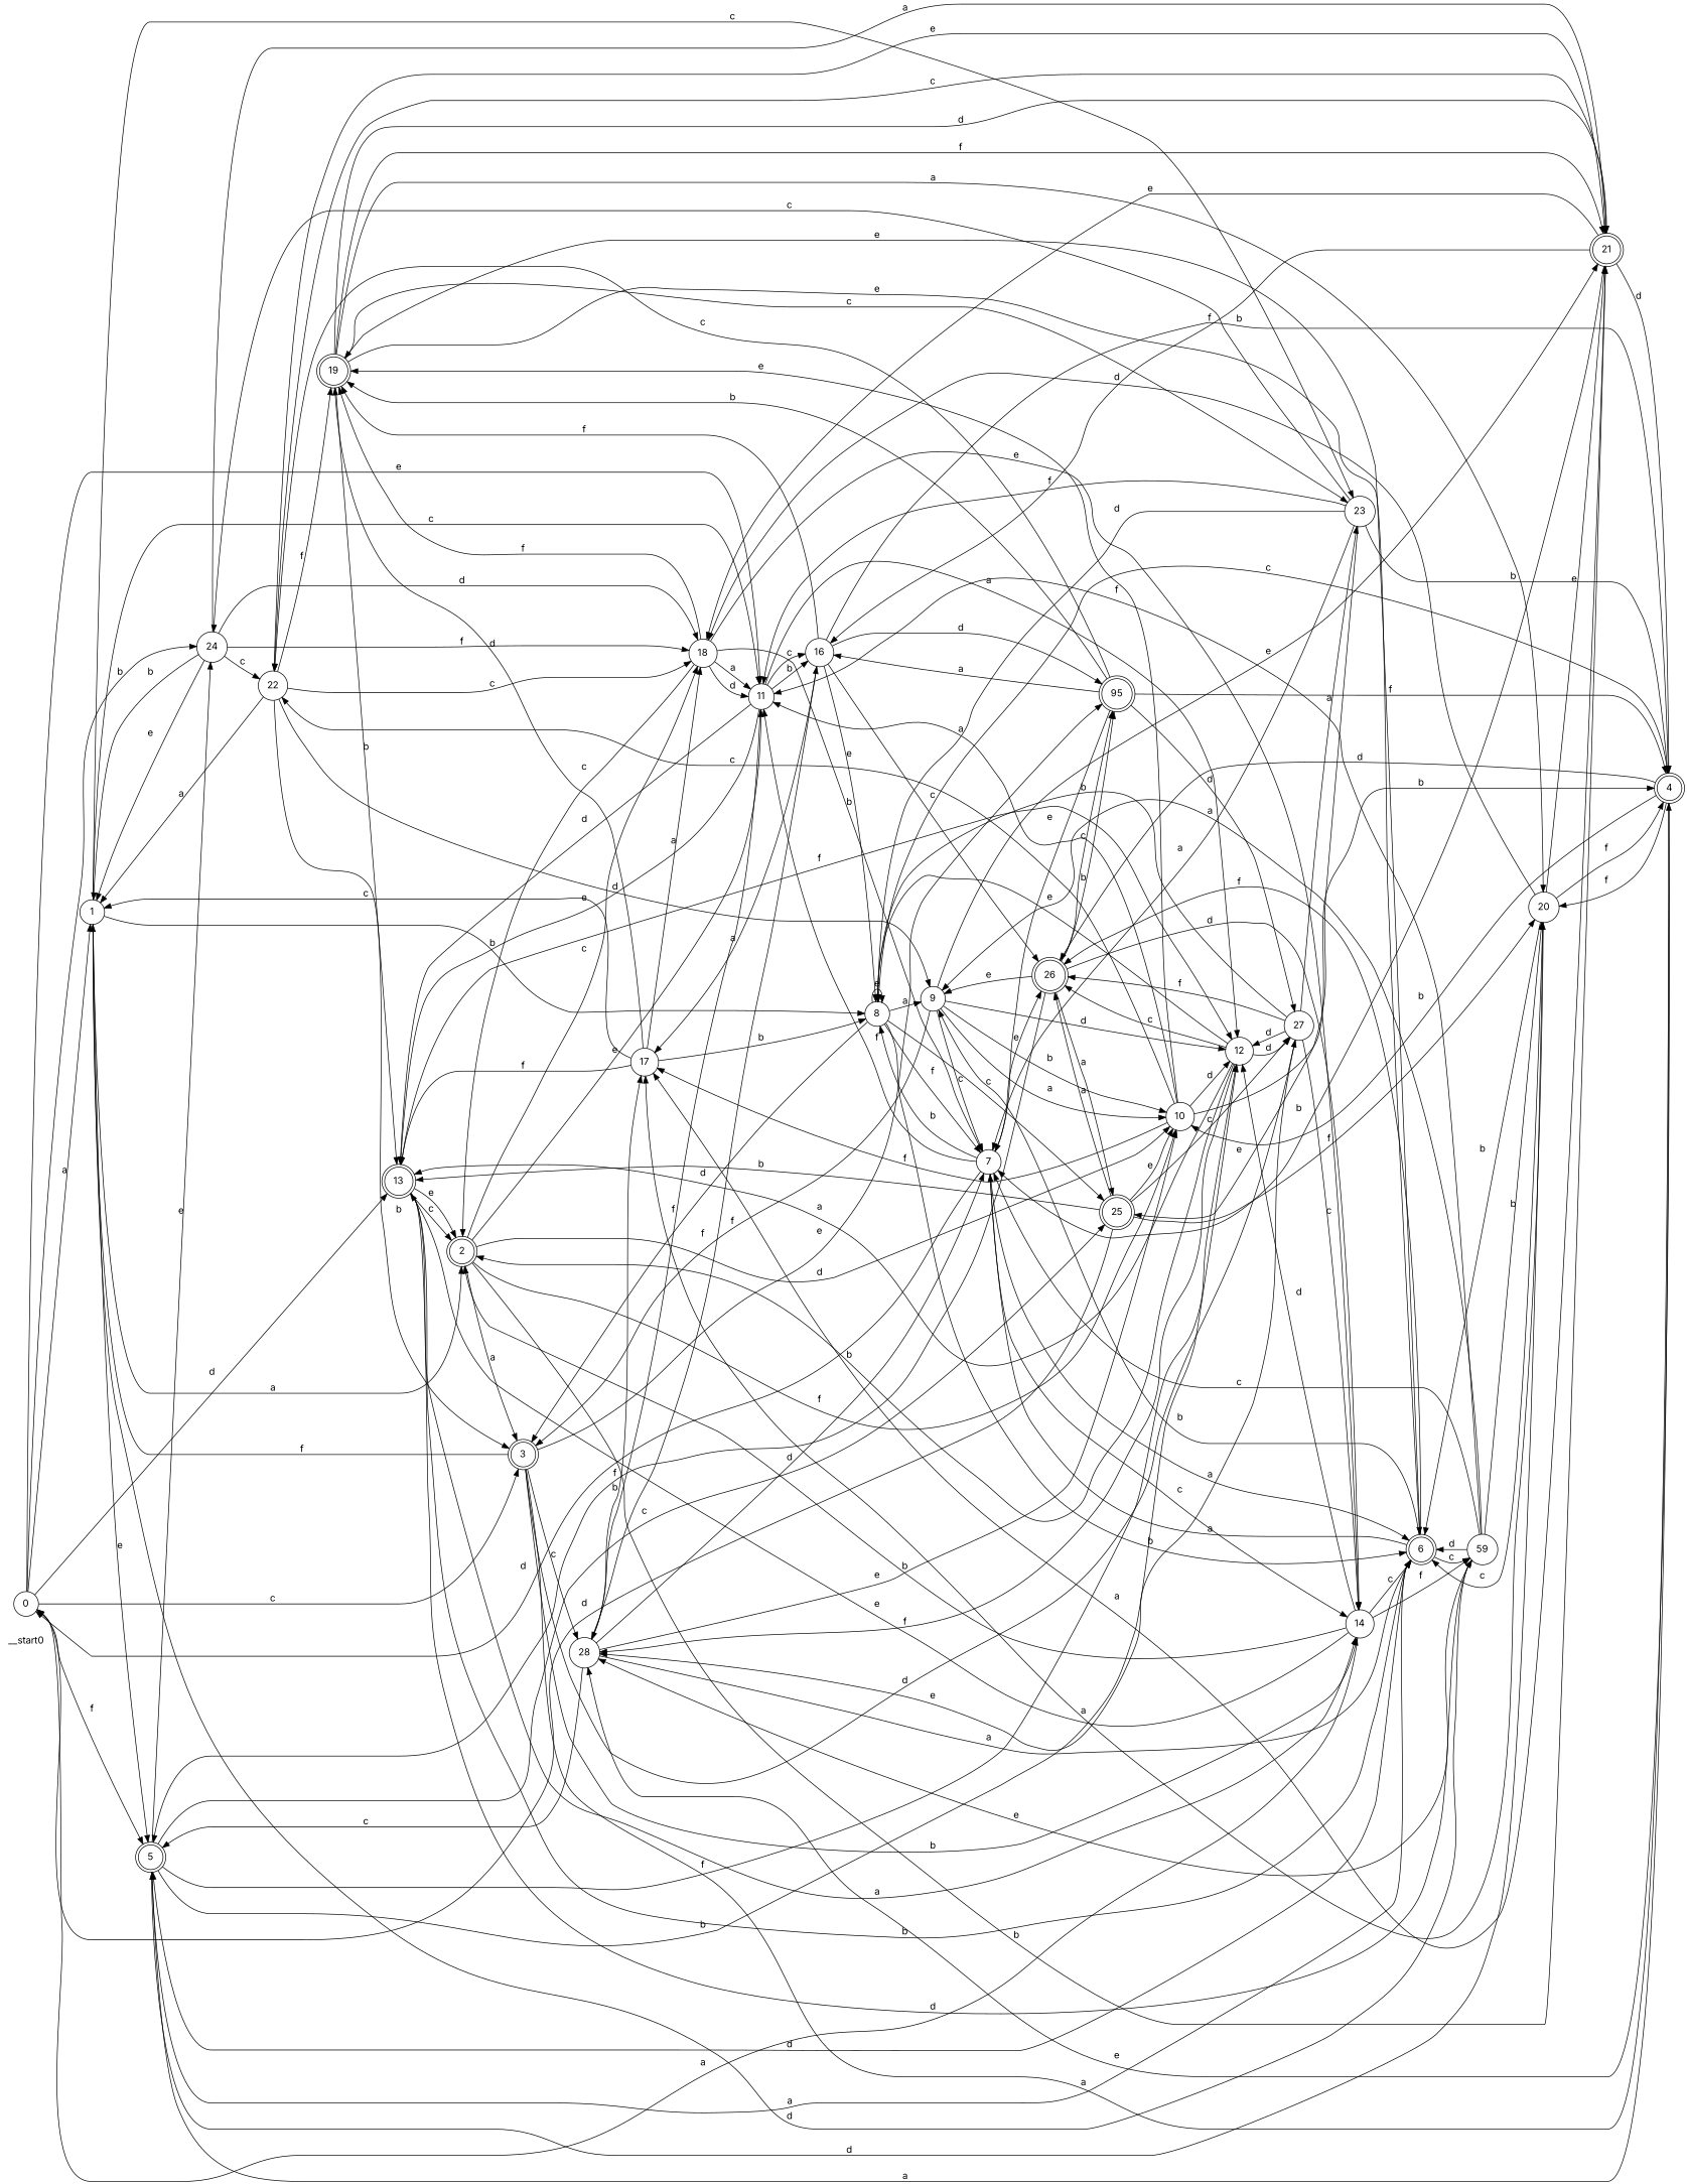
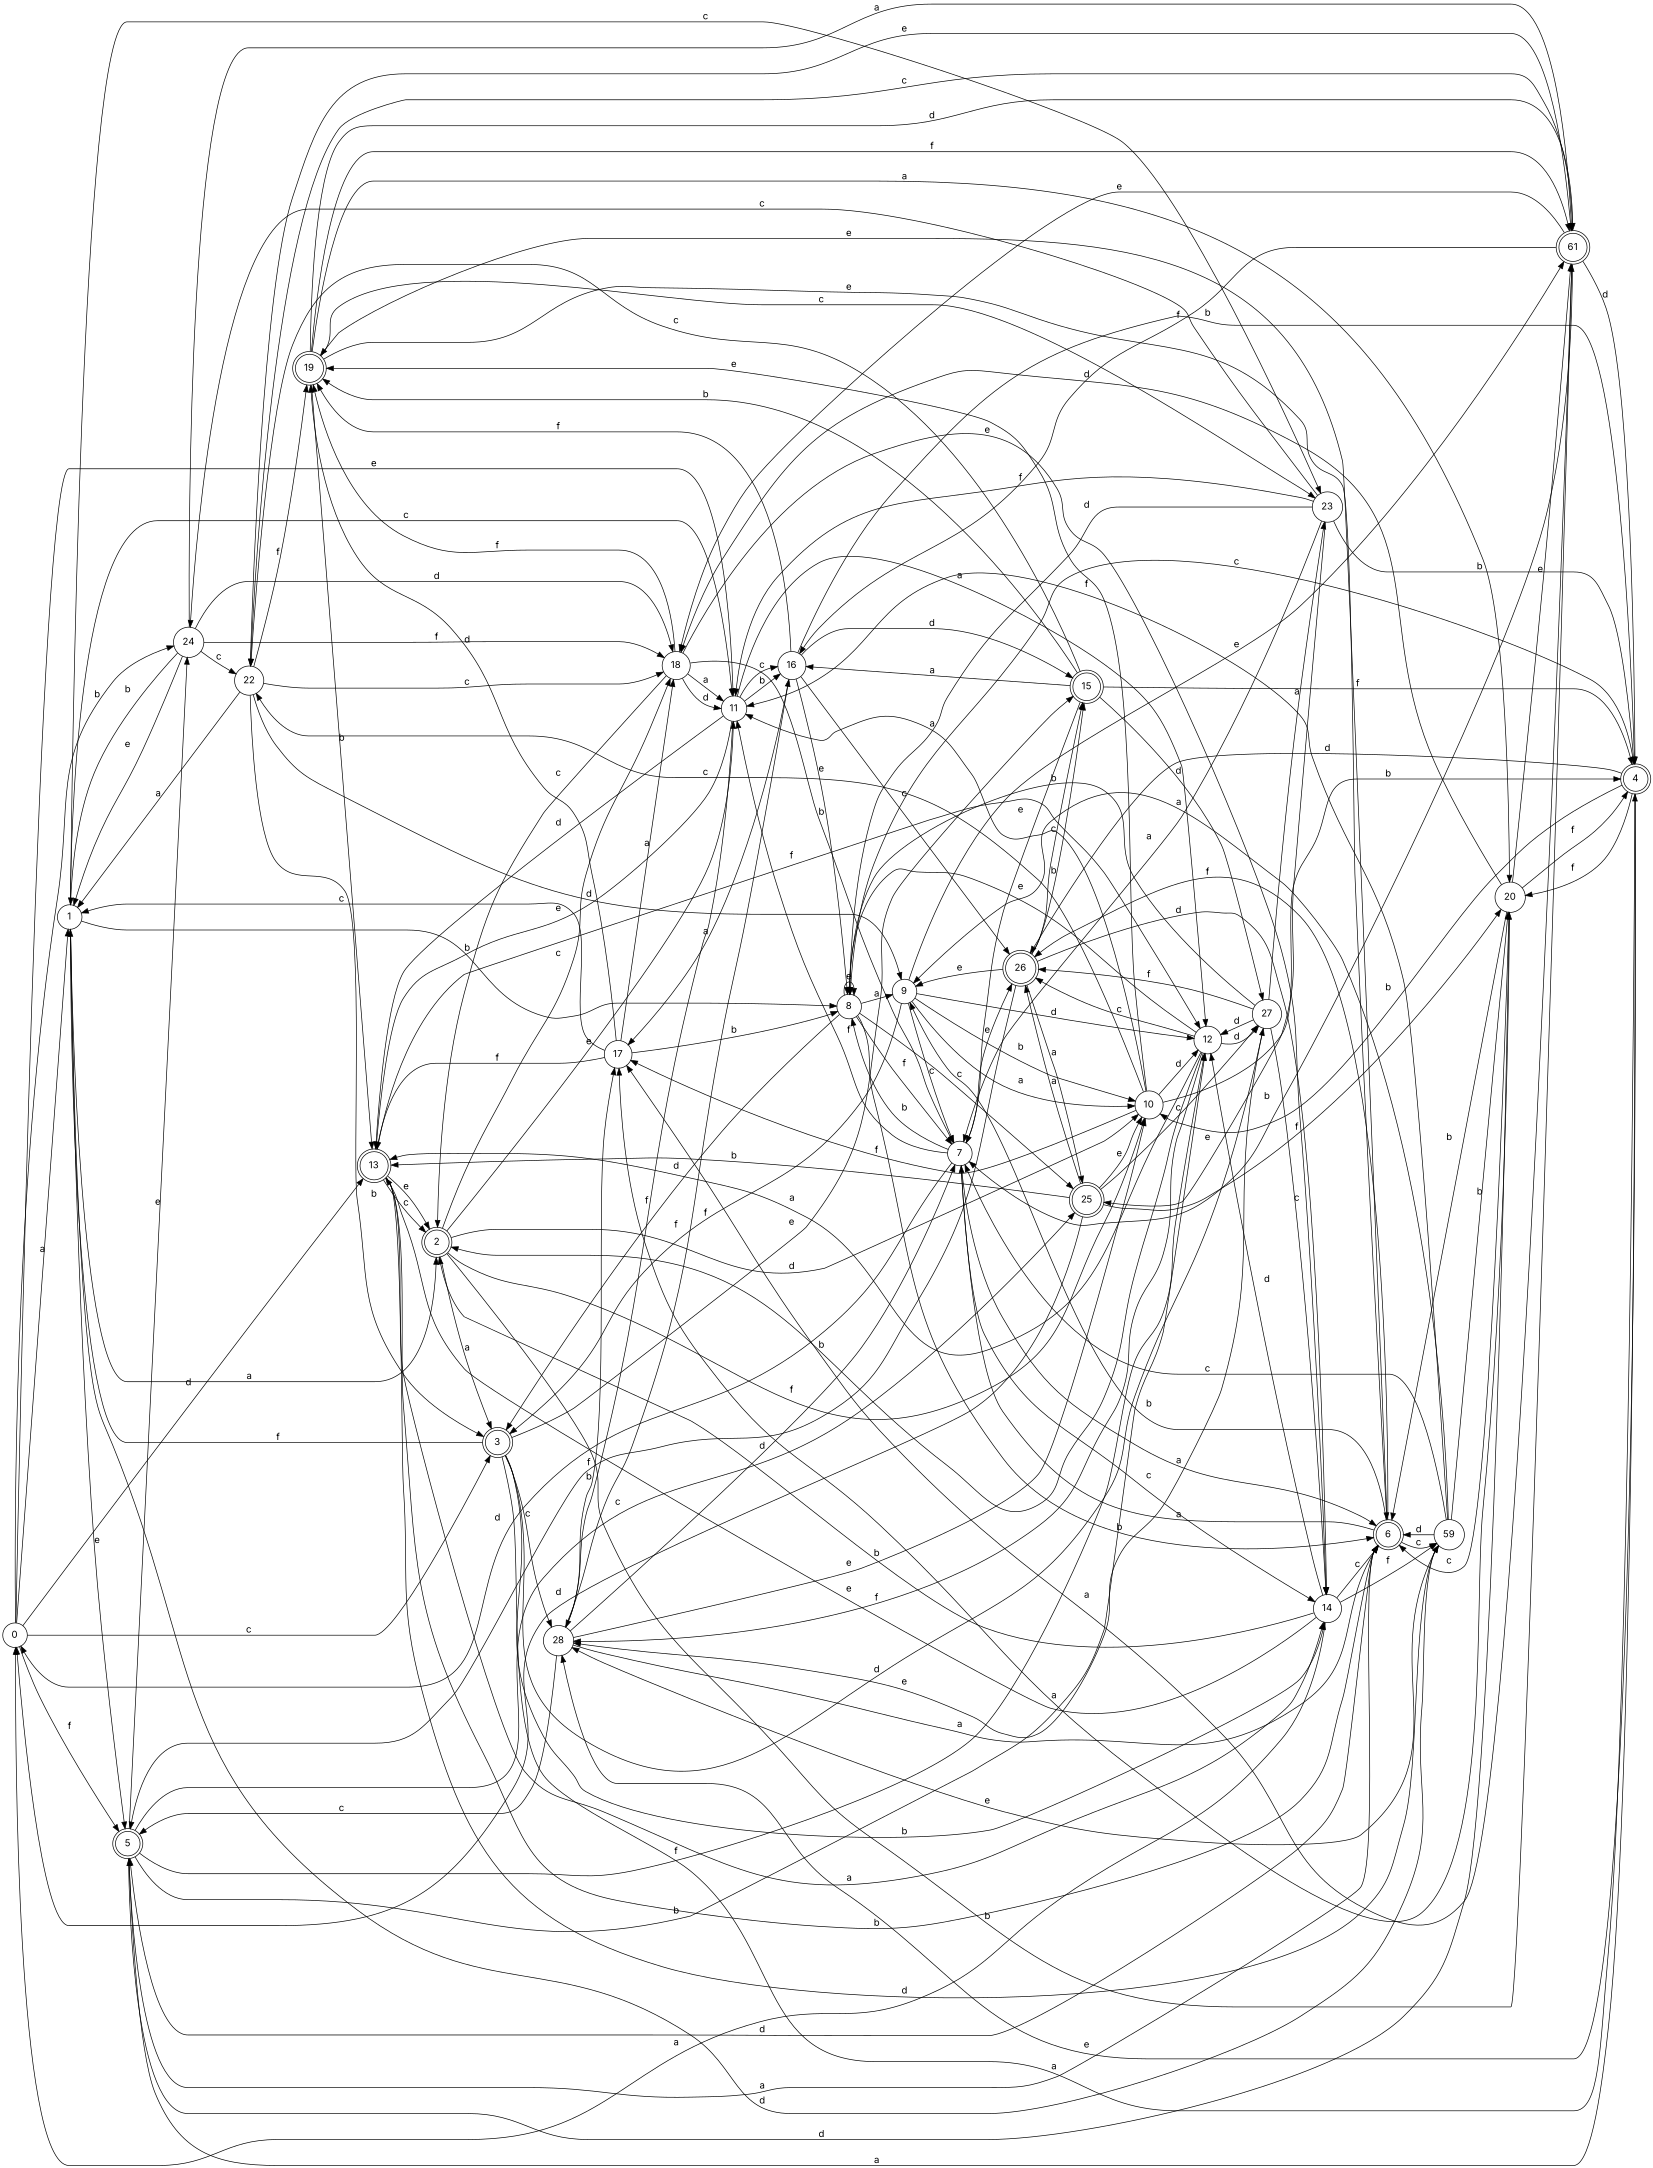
  digraph {
    fontname=Inter
    rankdir=LR
    node [fontname=Inter shape=circle color=black fillcolor=white style=filled]
    edge [fontname=Inter]
-   __start0 [shape=none color="" fillcolor="" style=""]
    n2 [label=0]
    n3 [label=1]
    n4 [label=3 shape=doublecircle style="rounded,filled"]
    n5 [label=5 shape=doublecircle style="rounded,filled"]
    n6 [label=11]
    n7 [label=13 shape=doublecircle style="rounded,filled"]
    n8 [label=24]
    n9 [label=2 shape=doublecircle style="rounded,filled"]
    n10 [label=8]
    n11 [label=23]
    n12 [label=59]
    n13 [label=4 shape=doublecircle style="rounded,filled"]
    n14 [label=14]
-   n15 [label=95 shape=doublecircle style="rounded,filled"]
+   n15 [label=15 shape=doublecircle style="rounded,filled"]
    n16 [label=27]
    n17 [label=28]
    n18 [label=20]
    n19 [label=6 shape=doublecircle style="rounded,filled"]
    n20 [label=12]
    n21 [label=25 shape=doublecircle style="rounded,filled"]
    n22 [label=16]
    n23 [label=18]
-   n24 [label=21 shape=doublecircle style="rounded,filled"]
+   n24 [label=61 shape=doublecircle style="rounded,filled"]
    n25 [label=22]
    n26 [label=10]
    n27 [label=7]
    n28 [label=9]
    n29 [label=19 shape=doublecircle style="rounded,filled"]
    n30 [label=17]
    n31 [label=26 shape=doublecircle style="rounded,filled"]
    n2 -> n3 [label=a]
    n2 -> n4 [label=c]
    n2 -> n5 [label=f]
    n2 -> n6 [label=e]
    n2 -> n7 [label=d]
    n2 -> n8 [label=b]
    n3 -> n5 [label=e]
    n3 -> n6 [label=c]
    n3 -> n9 [label=a]
    n3 -> n10 [label=b]
    n3 -> n11 [label=c]
    n3 -> n12 [label=d]
    n4 -> n3 [label=f]
    n4 -> n13 [label=a]
    n4 -> n14 [label=b]
    n4 -> n15 [label=e]
    n4 -> n16 [label=d]
    n4 -> n17 [label=c]
    n5 -> n8 [label=e]
    n5 -> n18 [label=d]
    n5 -> n19 [label=a]
    n5 -> n20 [label=b]
    n5 -> n20 [label=f]
    n5 -> n21 [label=c]
    n6 -> n7 [label=d]
    n6 -> n7 [label=e]
    n6 -> n17 [label=f]
    n6 -> n20 [label=a]
    n6 -> n22 [label=b]
    n6 -> n22 [label=c]
    n7 -> n9 [label=c]
    n7 -> n9 [label=e]
    n7 -> n12 [label=d]
    n7 -> n14 [label=a]
    n7 -> n19 [label=b]
    n7 -> n20 [label=f]
    n8 -> n3 [label=b]
    n8 -> n3 [label=e]
    n8 -> n23 [label=d]
    n8 -> n23 [label=f]
    n8 -> n24 [label=a]
    n8 -> n25 [label=c]
    n9 -> n4 [label=a]
    n9 -> n6 [label=e]
    n9 -> n23 [label=c]
    n9 -> n24 [label=b]
    n9 -> n26 [label=d]
    n9 -> n26 [label=f]
    n10 -> n4 [label=d]
    n10 -> n10 [label=e]
    n10 -> n19 [label=b]
    n10 -> n21 [label=c]
    n10 -> n27 [label=f]
    n10 -> n28 [label=a]
    n11 -> n6 [label=f]
    n11 -> n8 [label=c]
    n11 -> n10 [label=d]
    n11 -> n13 [label=b]
    n11 -> n21 [label=e]
    n11 -> n27 [label=a]
    n12 -> n6 [label=f]
    n12 -> n17 [label=e]
    n12 -> n18 [label=b]
    n12 -> n19 [label=d]
    n12 -> n27 [label=c]
    n12 -> n28 [label=a]
    n13 -> n5 [label=a]
    n13 -> n10 [label=c]
    n13 -> n17 [label=e]
    n13 -> n18 [label=f]
    n13 -> n26 [label=b]
    n13 -> n31 [label=d]
    n14 -> n2 [label=a]
    n14 -> n7 [label=e]
    n14 -> n9 [label=b]
    n14 -> n12 [label=f]
    n14 -> n19 [label=c]
    n14 -> n20 [label=d]
    n15 -> n13 [label=f]
    n15 -> n16 [label=d]
    n15 -> n22 [label=a]
    n15 -> n25 [label=c]
    n15 -> n27 [label=e]
    n15 -> n29 [label=b]
    n16 -> n10 [label=b]
    n16 -> n11 [label=a]
    n16 -> n14 [label=c]
    n16 -> n17 [label=e]
    n16 -> n20 [label=d]
    n16 -> n31 [label=f]
    n17 -> n5 [label=c]
    n17 -> n19 [label=a]
    n17 -> n22 [label=f]
    n17 -> n26 [label=e]
    n17 -> n27 [label=d]
    n17 -> n30 [label=b]
    n18 -> n13 [label=f]
    n18 -> n19 [label=b]
    n18 -> n19 [label=c]
    n18 -> n23 [label=d]
    n18 -> n24 [label=e]
    n18 -> n30 [label=a]
    n19 -> n5 [label=d]
    n19 -> n12 [label=c]
    n19 -> n27 [label=a]
    n19 -> n28 [label=b]
    n19 -> n29 [label=e]
    n19 -> n31 [label=f]
    n20 -> n7 [label=a]
    n20 -> n9 [label=b]
    n20 -> n10 [label=e]
    n20 -> n16 [label=d]
    n20 -> n17 [label=f]
    n20 -> n31 [label=c]
    n21 -> n2 [label=d]
    n21 -> n7 [label=b]
    n21 -> n16 [label=c]
    n21 -> n18 [label=f]
    n21 -> n26 [label=e]
    n21 -> n31 [label=a]
    n22 -> n10 [label=e]
    n22 -> n13 [label=b]
    n22 -> n15 [label=d]
    n22 -> n29 [label=f]
    n22 -> n30 [label=a]
    n22 -> n31 [label=c]
    n23 -> n6 [label=a]
    n23 -> n6 [label=d]
    n23 -> n9 [label=c]
    n23 -> n14 [label=e]
    n23 -> n27 [label=b]
    n23 -> n29 [label=f]
    n24 -> n13 [label=d]
    n24 -> n22 [label=f]
    n24 -> n23 [label=e]
    n24 -> n25 [label=c]
    n24 -> n27 [label=b]
    n24 -> n30 [label=a]
    n25 -> n3 [label=a]
    n25 -> n4 [label=b]
    n25 -> n23 [label=c]
    n25 -> n24 [label=e]
    n25 -> n28 [label=d]
    n25 -> n29 [label=f]
    n26 -> n6 [label=a]
    n26 -> n13 [label=b]
    n26 -> n20 [label=d]
    n26 -> n25 [label=c]
    n26 -> n29 [label=e]
    n26 -> n30 [label=f]
    n27 -> n2 [label=d]
    n27 -> n6 [label=f]
    n27 -> n10 [label=b]
    n27 -> n14 [label=c]
    n27 -> n19 [label=a]
    n27 -> n31 [label=e]
    n28 -> n4 [label=f]
    n28 -> n20 [label=d]
    n28 -> n24 [label=e]
    n28 -> n26 [label=a]
    n28 -> n26 [label=b]
    n28 -> n27 [label=c]
    n29 -> n7 [label=b]
    n29 -> n11 [label=c]
    n29 -> n18 [label=a]
    n29 -> n19 [label=e]
    n29 -> n24 [label=d]
    n29 -> n24 [label=f]
    n30 -> n3 [label=c]
    n30 -> n7 [label=f]
    n30 -> n10 [label=b]
    n30 -> n23 [label=a]
    n30 -> n29 [label=d]
    n31 -> n5 [label=f]
    n31 -> n14 [label=d]
    n31 -> n15 [label=b]
    n31 -> n15 [label=c]
    n31 -> n21 [label=a]
    n31 -> n28 [label=e]
  }
